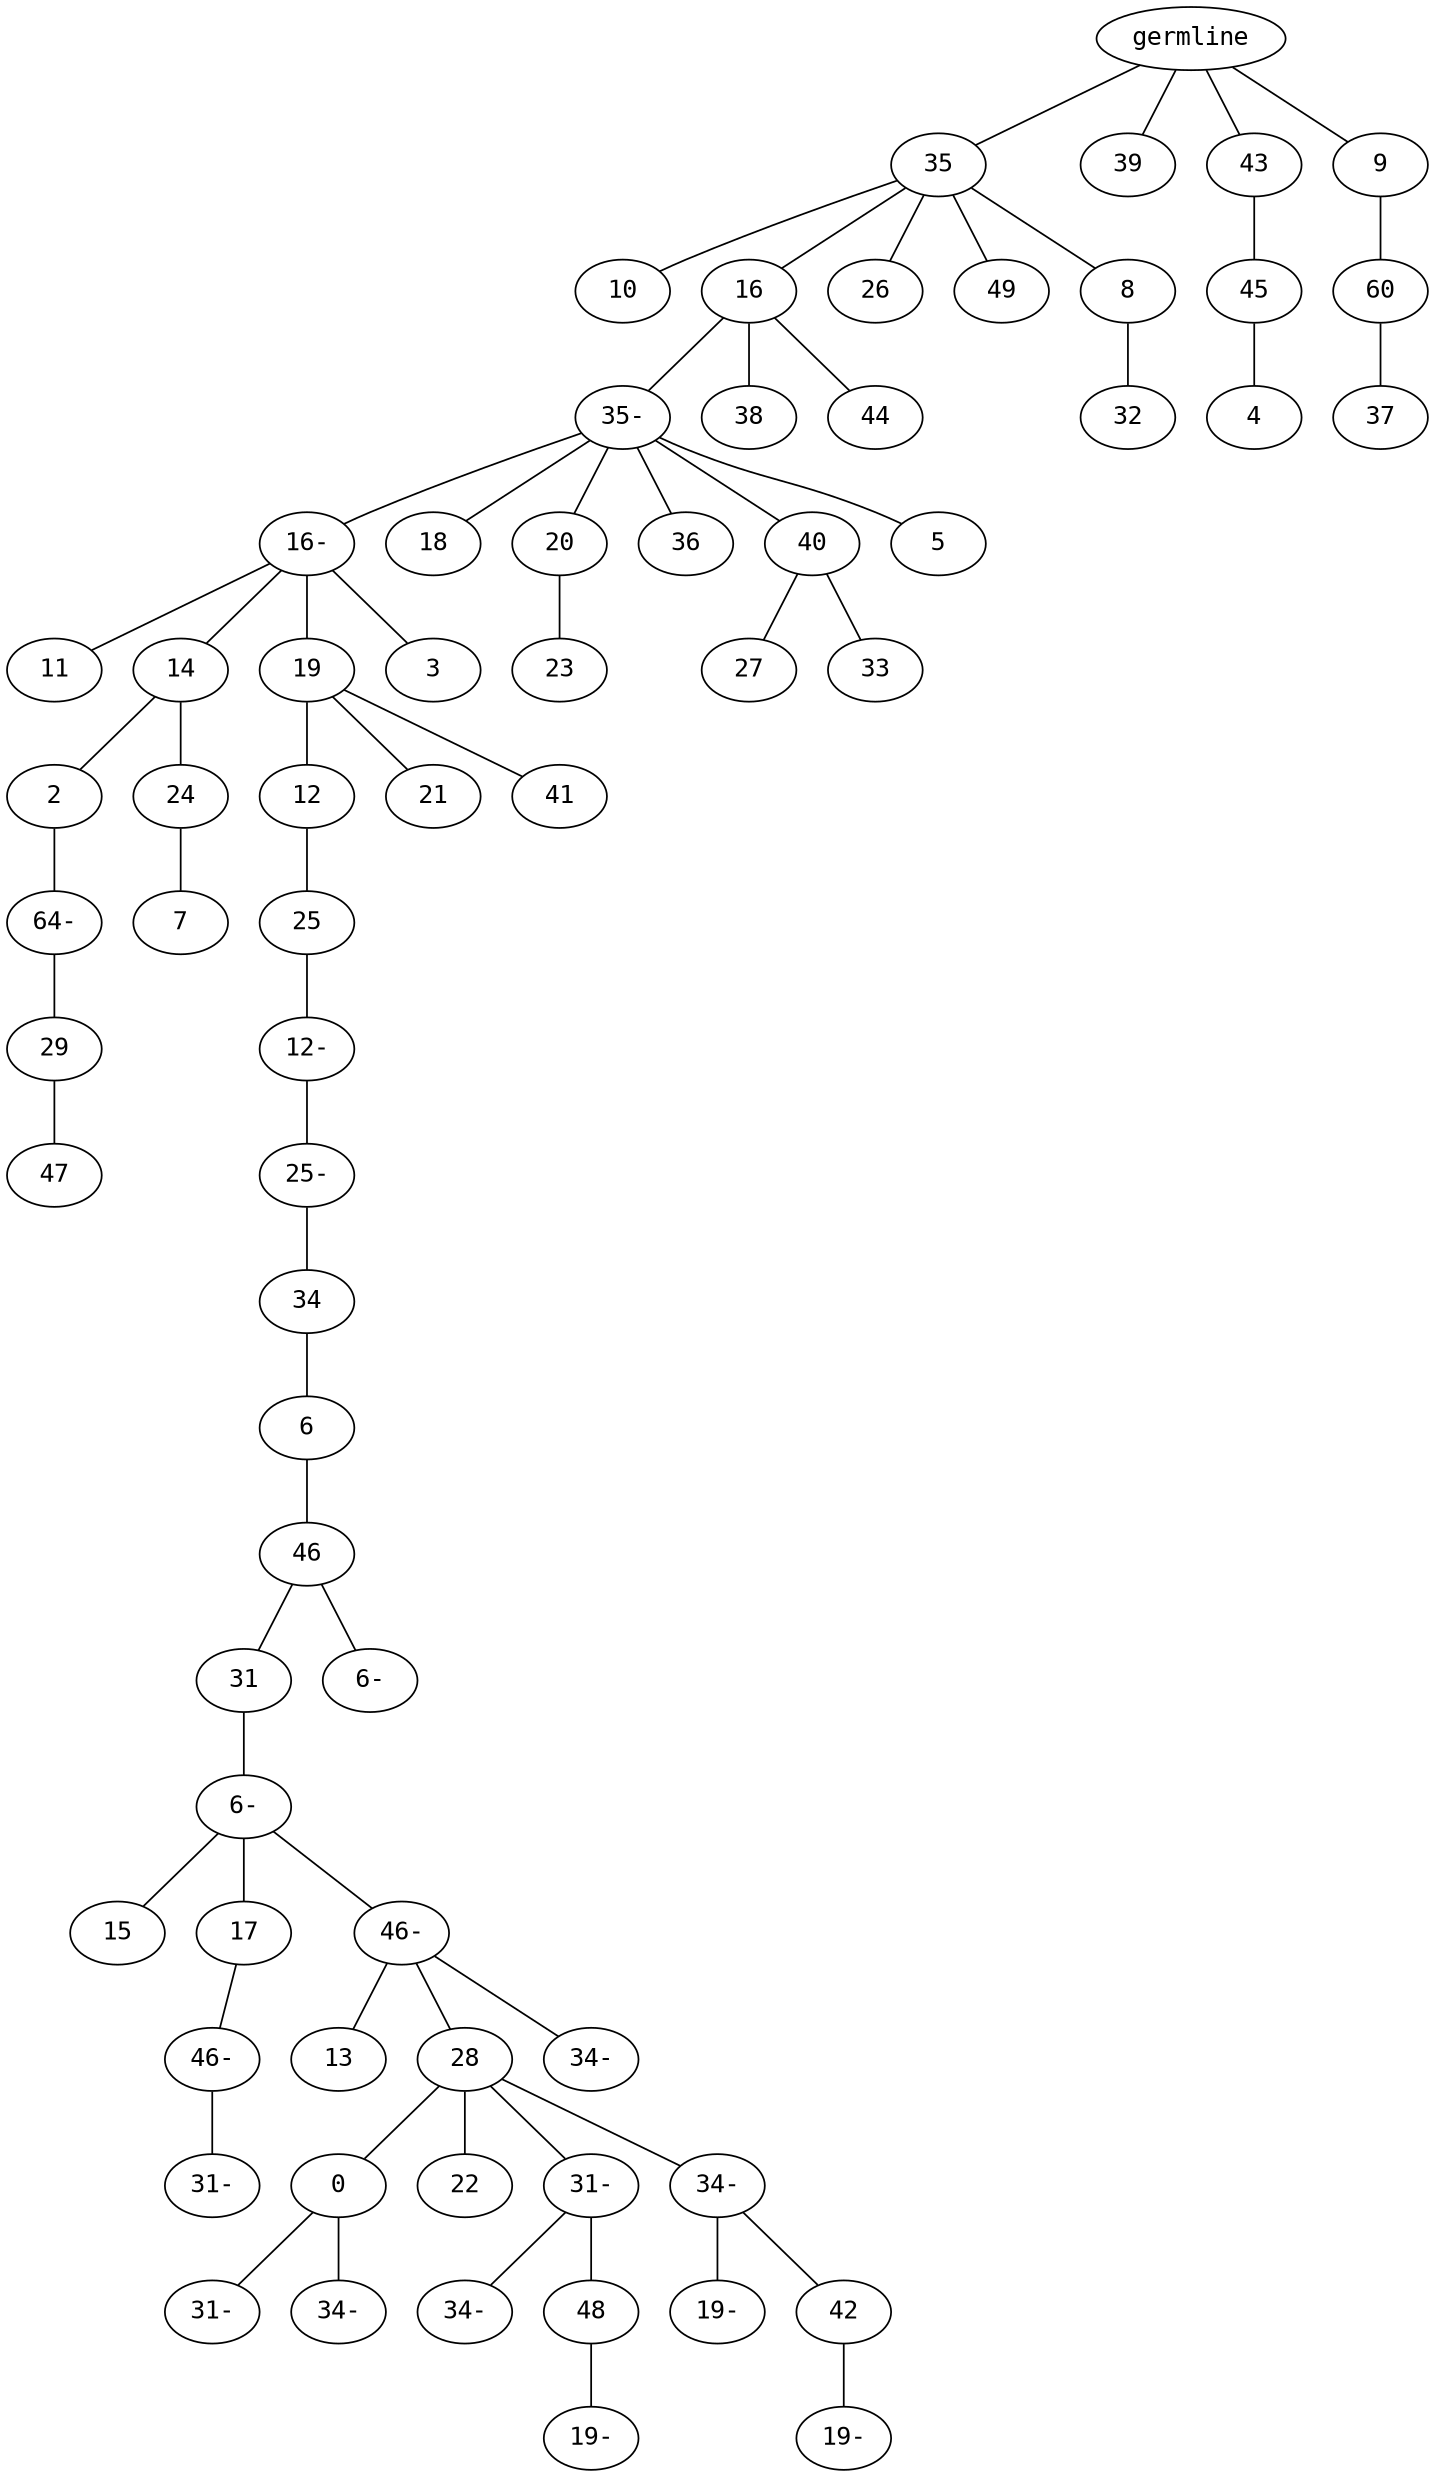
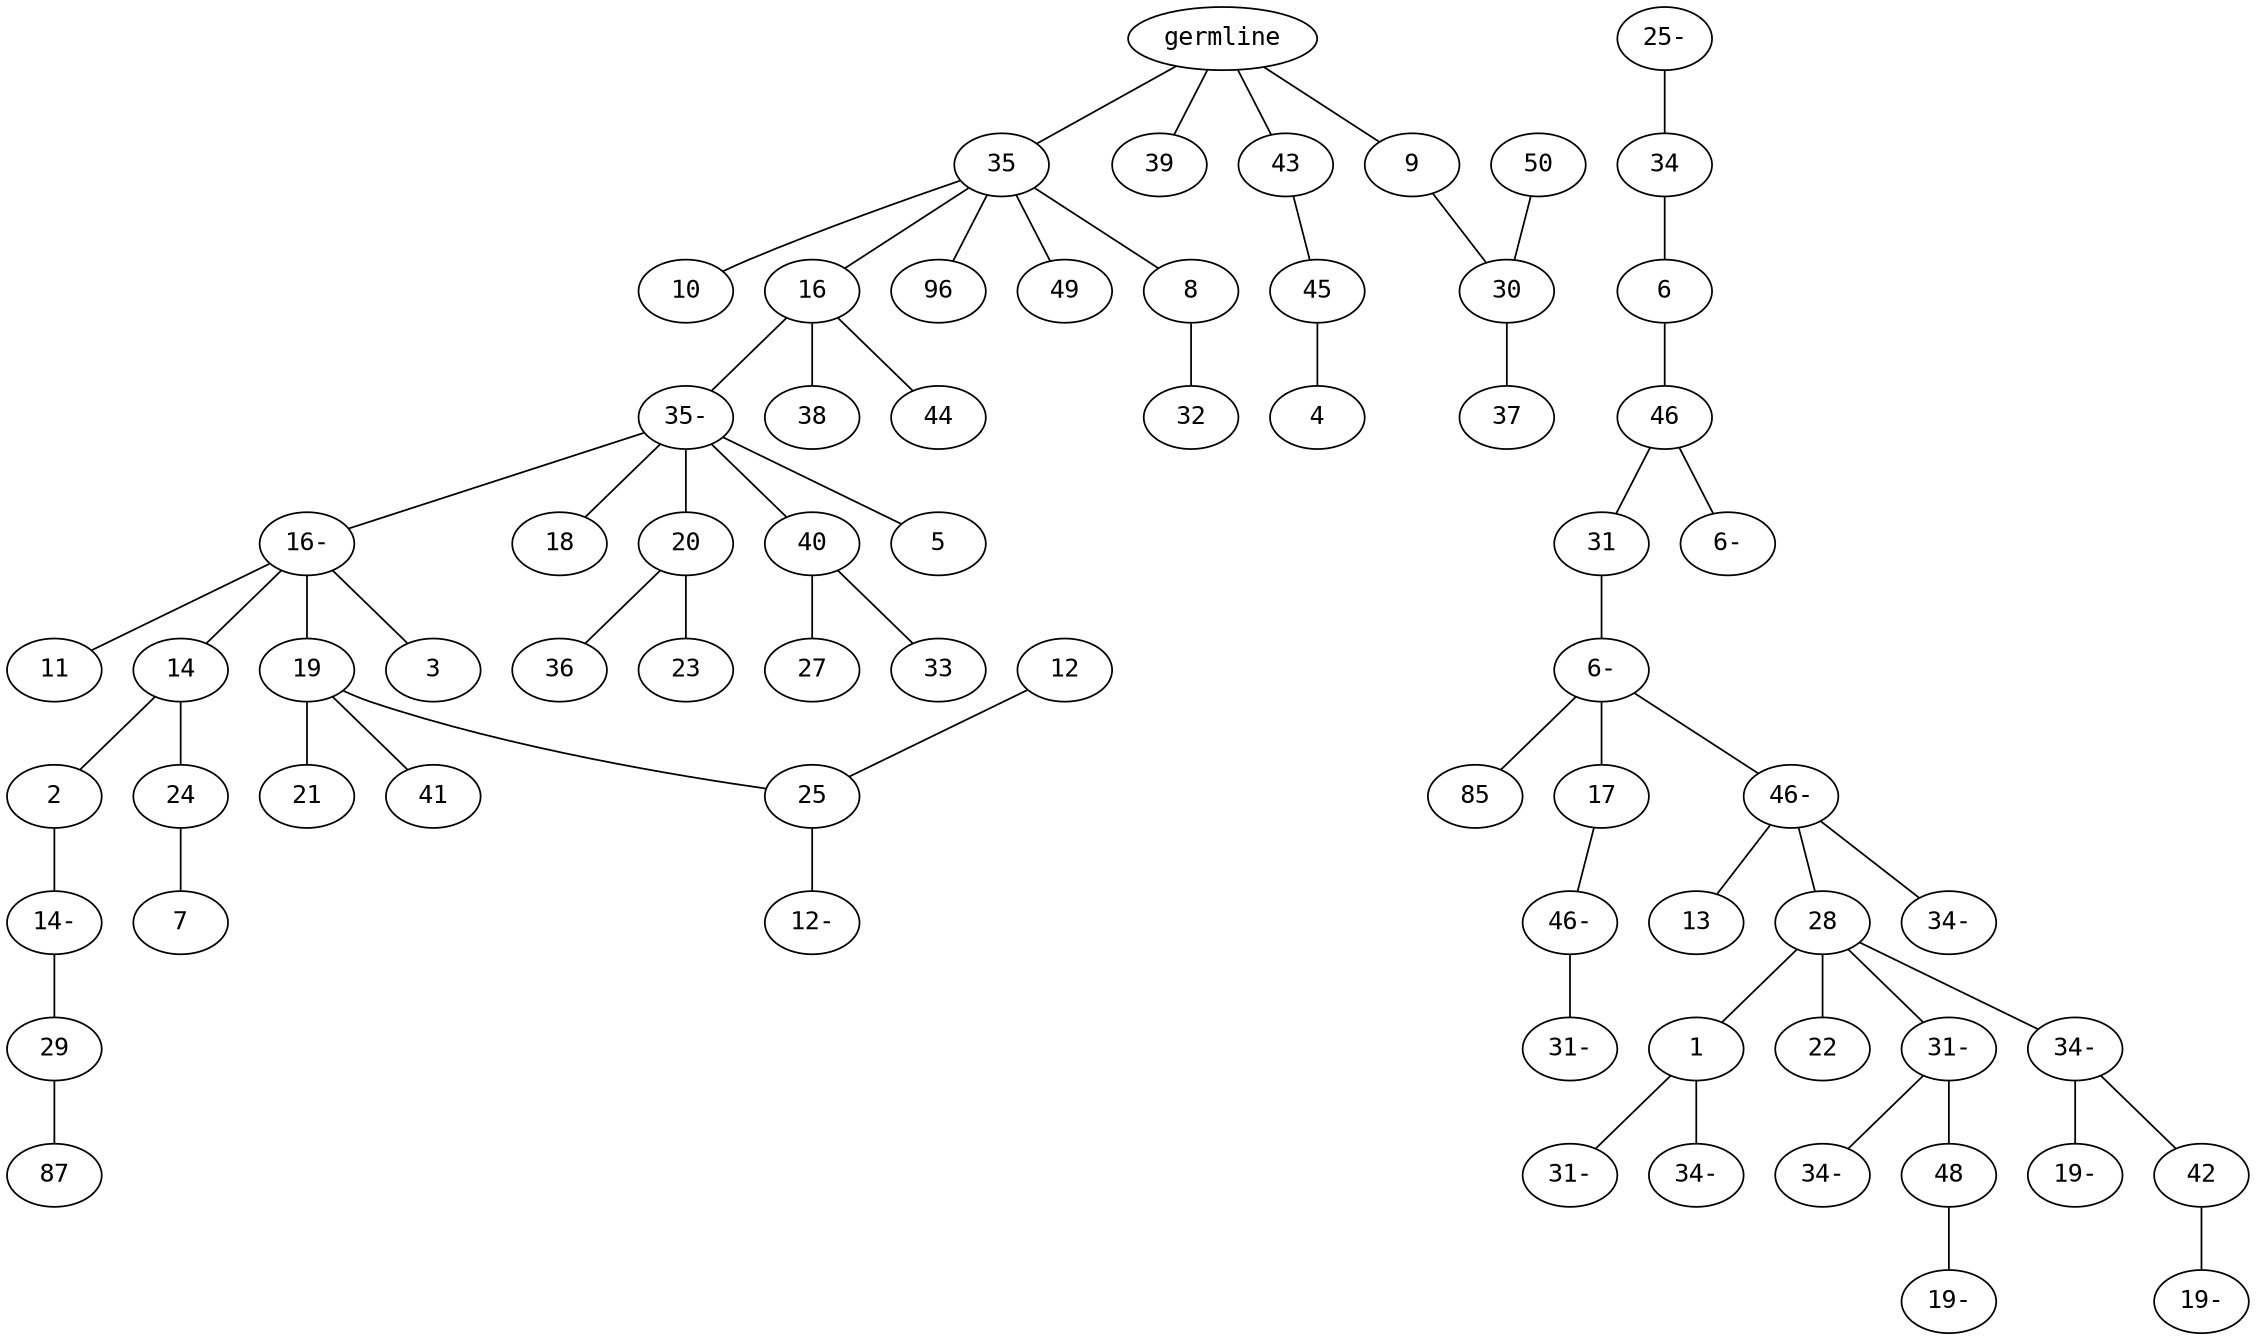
  graph {
    fontname="DejaVu Sans Mono"
    node [fontname="DejaVu Sans Mono"]
    edge [fontname="DejaVu Sans Mono"]
    n1 [label=germline]
    n2 [label=35]
    n3 [label=39]
    n4 [label=43]
    n5 [label=9]
    n6 [label=10]
    n7 [label=16]
-   n8 [label=26]
+   n8 [label=96]
    n9 [label=49]
    n10 [label=8]
    n11 [label=45]
-   n12 [label=60]
+   n12 [label=30]
    n13 [label="35-"]
    n14 [label=38]
    n15 [label=44]
    n16 [label=32]
    n17 [label="16-"]
    n18 [label=18]
    n19 [label=20]
    n20 [label=36]
    n21 [label=40]
    n22 [label=5]
    n23 [label=11]
    n24 [label=14]
    n25 [label=19]
    n26 [label=3]
    n27 [label=23]
    n28 [label=27]
    n29 [label=33]
    n30 [label=2]
    n31 [label=24]
    n32 [label=12]
    n33 [label=21]
    n34 [label=41]
-   n35 [label="64-"]
+   n35 [label="14-"]
    n36 [label=7]
    n37 [label=29]
-   n38 [label=47]
+   n38 [label=87]
    n39 [label=25]
    n40 [label="12-"]
    n41 [label="25-"]
    n42 [label=34]
    n43 [label=6]
    n44 [label=46]
    n45 [label=31]
    n46 [label="6-"]
    n47 [label="6-"]
-   n48 [label=15]
+   n48 [label=85]
    n49 [label=17]
    n50 [label="46-"]
    n51 [label="46-"]
    n52 [label=13]
    n53 [label=28]
    n54 [label="34-"]
    n55 [label="31-"]
-   n56 [label=0]
+   n56 [label=1]
    n57 [label=22]
    n58 [label="31-"]
    n59 [label="34-"]
    n60 [label="31-"]
    n61 [label="34-"]
    n62 [label="34-"]
    n63 [label=48]
    n64 [label="19-"]
    n65 [label=42]
    n66 [label="19-"]
    n67 [label="19-"]
    n68 [label=4]
+   n69 [label=50]
    n70 [label=37]
    n1 -- n2
    n1 -- n3
    n1 -- n4
    n1 -- n5
    n2 -- n6
    n2 -- n7
    n2 -- n8
    n2 -- n9
    n2 -- n10
    n4 -- n11
    n5 -- n12
    n7 -- n13
    n7 -- n14
    n7 -- n15
    n10 -- n16
    n11 -- n68
    n12 -- n70
    n13 -- n17
    n13 -- n18
    n13 -- n19
-   n13 -- n20
+   n19 -- n20
    n13 -- n21
    n13 -- n22
    n17 -- n23
    n17 -- n24
    n17 -- n25
    n17 -- n26
    n19 -- n27
    n21 -- n28
    n21 -- n29
    n24 -- n30
    n24 -- n31
-   n25 -- n32
+   n25 -- n39
    n25 -- n33
    n25 -- n34
    n30 -- n35
    n31 -- n36
    n32 -- n39
    n35 -- n37
    n37 -- n38
    n39 -- n40
-   n40 -- n41
    n41 -- n42
    n42 -- n43
    n43 -- n44
    n44 -- n45
    n44 -- n46
    n45 -- n47
    n47 -- n48
    n47 -- n49
    n47 -- n50
    n49 -- n51
    n50 -- n52
    n50 -- n53
    n50 -- n54
    n51 -- n55
    n53 -- n56
    n53 -- n57
    n53 -- n58
    n53 -- n59
    n56 -- n60
    n56 -- n61
    n58 -- n62
    n58 -- n63
    n59 -- n64
    n59 -- n65
    n63 -- n66
    n65 -- n67
+   n69 -- n12
  }
